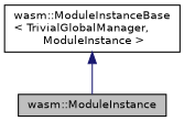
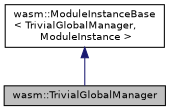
  digraph {
    fontname="DejaVu Sans"
    node [color=black fontname="DejaVu Sans" fontsize=10 shape=record style=filled]
-   n1 [fillcolor=grey75 fontcolor=black height=0.2 label="wasm::ModuleInstance" width=0.4]
+   n1 [fillcolor=grey75 fontcolor=black height=0.2 label="wasm::TrivialGlobalManager" width=0.4]
    n2 [fillcolor=white height=0.2 label="wasm::ModuleInstanceBase\l\< TrivialGlobalManager,\l ModuleInstance \>" width=0.4]
    n2 -> n1 [color=midnightblue dir=back fontname="DejaVu Sans" fontsize=10 labelfontname=Helvetica labelfontsize=10 style=solid]
  }
